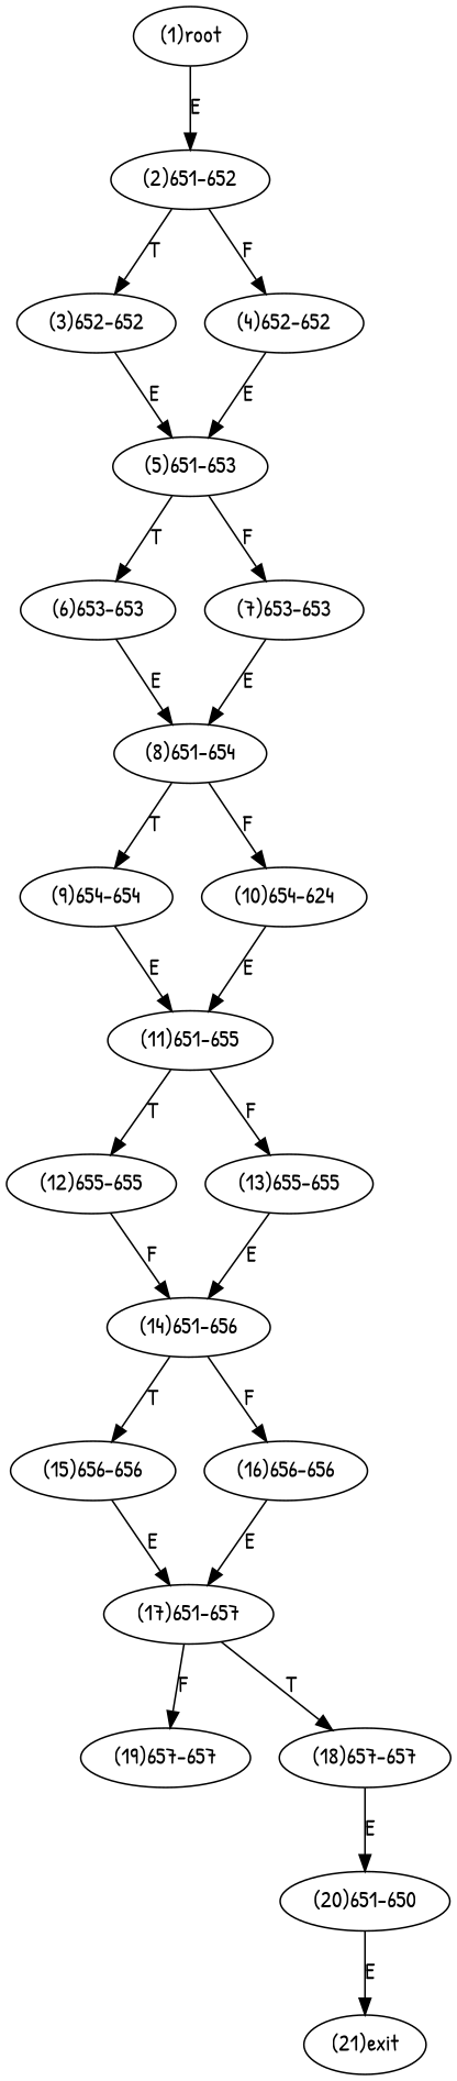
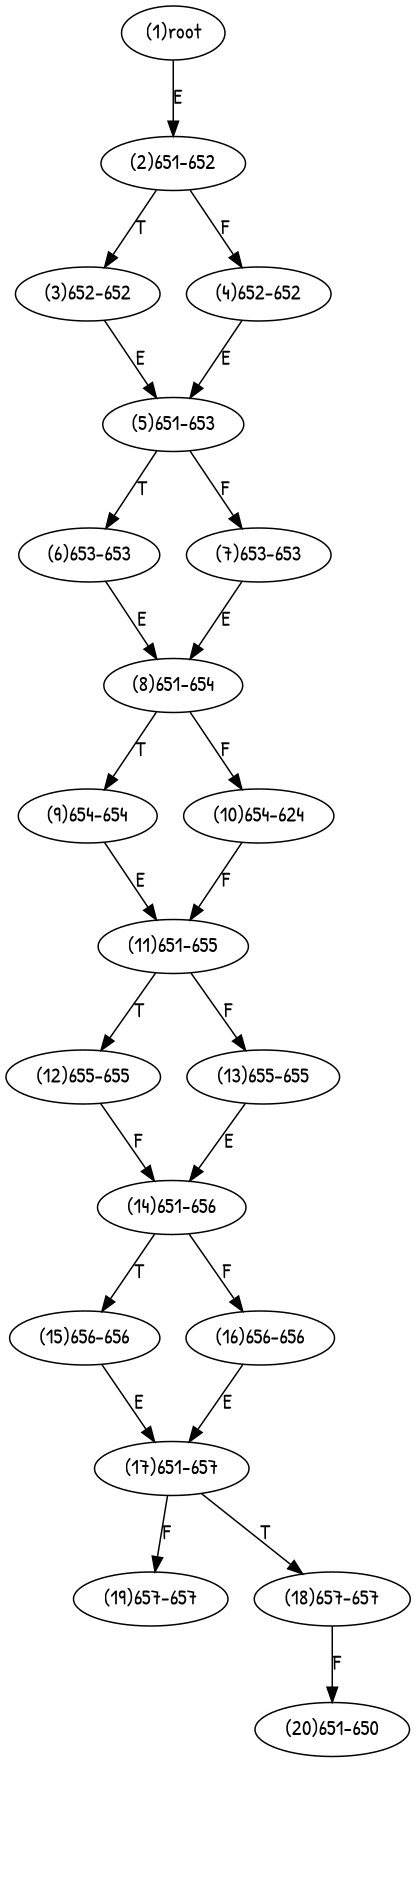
  digraph {
    fontname="Patrick Hand"
    node [fontname="Patrick Hand"]
    edge [fontname="Patrick Hand"]
    n1 [label="(1)root"]
    n2 [label="(2)651-652"]
    n3 [label="(3)652-652"]
    n4 [label="(4)652-652"]
    n5 [label="(5)651-653"]
    n6 [label="(6)653-653"]
    n7 [label="(7)653-653"]
    n8 [label="(8)651-654"]
    n9 [label="(9)654-654"]
    n10 [label="(10)654-624"]
    n11 [label="(11)651-655"]
    n12 [label="(12)655-655"]
    n13 [label="(13)655-655"]
    n14 [label="(14)651-656"]
    n15 [label="(15)656-656"]
    n16 [label="(16)656-656"]
    n17 [label="(17)651-657"]
    n18 [label="(19)657-657"]
    n19 [label="(18)657-657"]
    n20 [label="(20)651-650"]
-   n21 [label="(21)exit"]
    n1 -> n2 [label=E]
    n2 -> n3 [label=T]
    n2 -> n4 [label=F]
    n3 -> n5 [label=E]
    n4 -> n5 [label=E]
    n5 -> n6 [label=T]
    n5 -> n7 [label=F]
    n6 -> n8 [label=E]
    n7 -> n8 [label=E]
    n8 -> n9 [label=T]
    n8 -> n10 [label=F]
    n9 -> n11 [label=E]
-   n10 -> n11 [label=E]
+   n10 -> n11 [label=F]
    n11 -> n12 [label=T]
    n11 -> n13 [label=F]
    n12 -> n14 [label=F]
    n13 -> n14 [label=E]
    n14 -> n15 [label=T]
    n14 -> n16 [label=F]
    n15 -> n17 [label=E]
    n16 -> n17 [label=E]
    n17 -> n18 [label=F]
    n17 -> n19 [label=T]
-   n19 -> n20 [label=E]
-   n20 -> n21 [label=E]
+   n19 -> n20 [label=F]
  }
